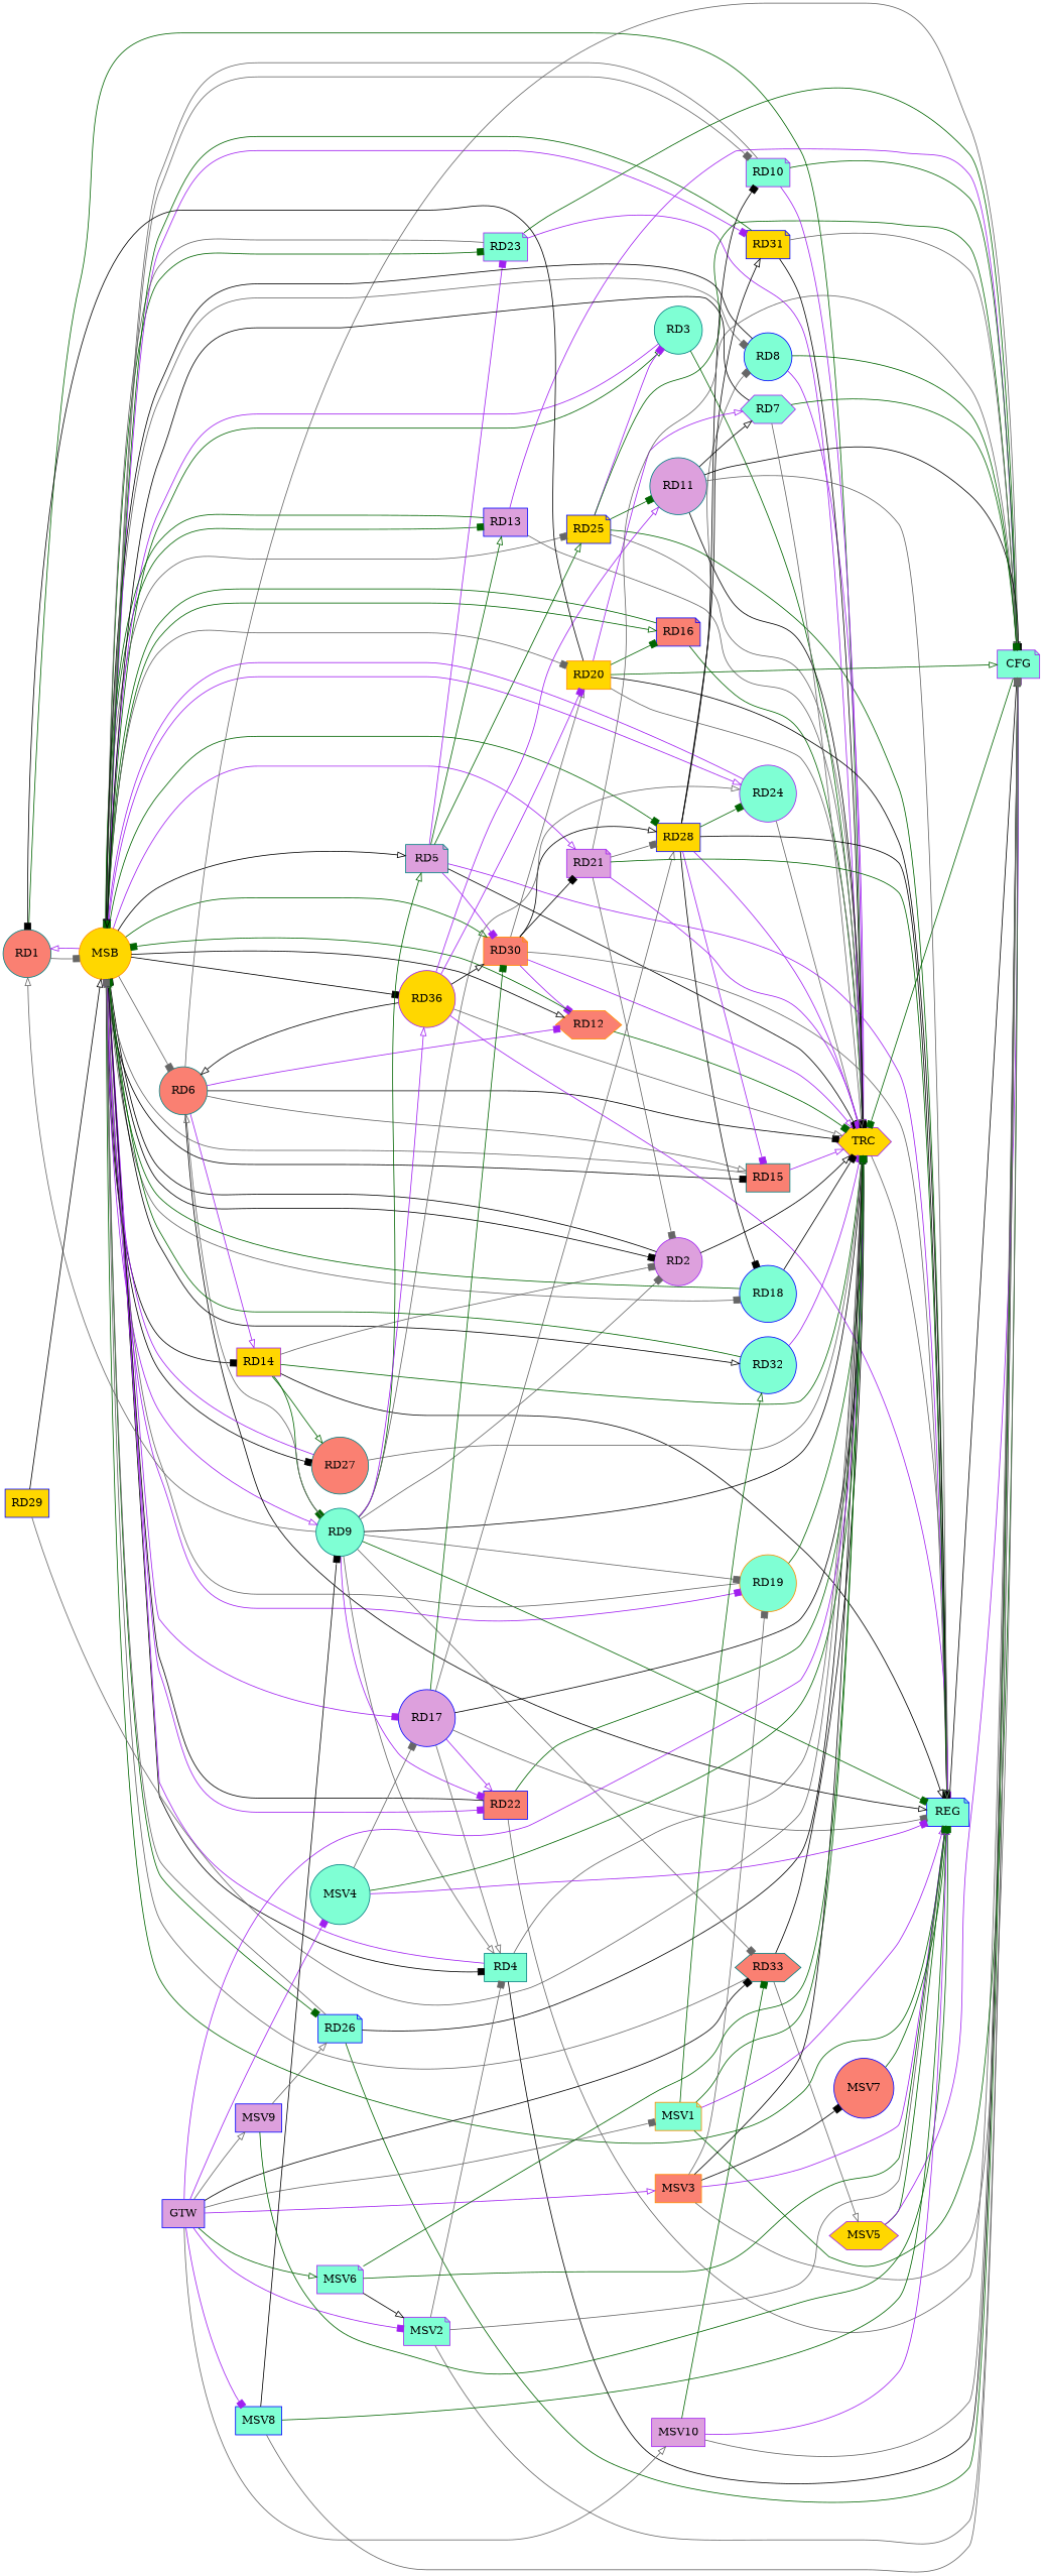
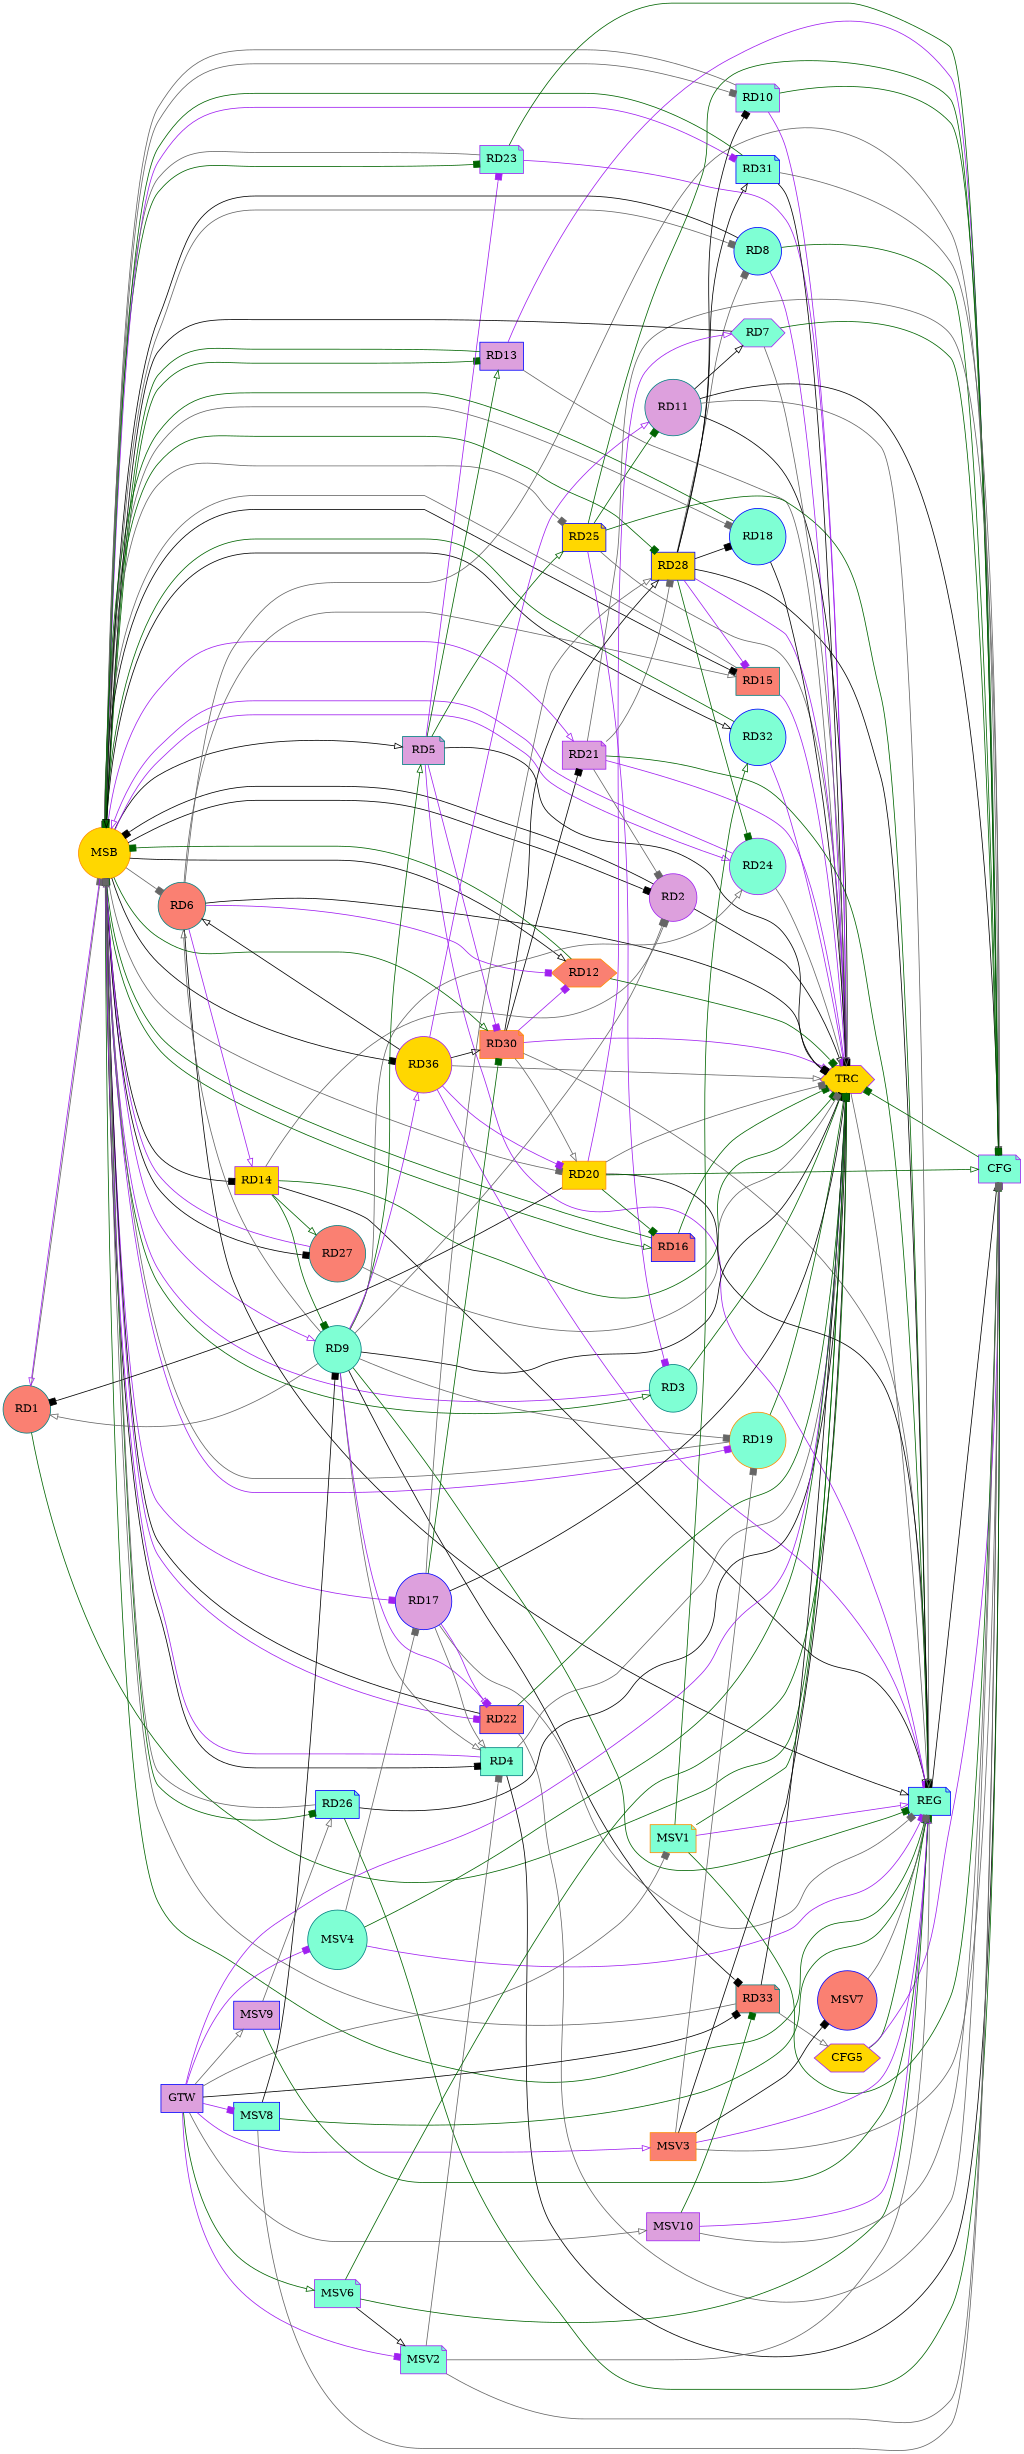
  strict digraph {
    rankdir=LR
    node [color=blue fillcolor=aquamarine shape=circle style=filled]
    edge [arrowhead=box color=gray40]
    n1 [color=teal fillcolor=salmon label=RD1]
    n2 [color=darkorange fillcolor=gold label=MSB]
    n3 [color=purple fillcolor=gold label=TRC shape=hexagon]
    n4 [color=purple fillcolor=plum label=RD2]
    n5 [color=teal label=RD3]
    n6 [color=teal label=RD4 shape=box]
    n7 [color=teal fillcolor=plum label=RD5 shape=note]
    n8 [fillcolor=plum label=RD13 shape=box]
    n9 [color=purple label=RD23 shape=note]
    n10 [fillcolor=gold label=RD25 shape=note]
    n11 [color=darkorange fillcolor=salmon label=RD30 shape=note]
    n12 [label=REG shape=note]
    n13 [color=teal fillcolor=salmon label=RD6]
    n14 [color=darkorange fillcolor=salmon label=RD12 shape=hexagon]
    n15 [color=purple fillcolor=gold label=RD14 shape=box]
    n16 [color=teal fillcolor=salmon label=RD15 shape=box]
    n17 [label=RD8]
    n18 [color=teal label=RD9]
    n19 [color=darkorange label=RD19]
    n20 [fillcolor=salmon label=RD22 shape=box]
    n21 [color=purple label=RD24]
    n22 [color=teal fillcolor=salmon label=RD27]
    n23 [color=purple fillcolor=gold label=RD36]
    n24 [color=purple label=RD10 shape=note]
    n25 [fillcolor=salmon label=RD16 shape=note]
    n26 [fillcolor=plum label=RD17]
    n27 [fillcolor=gold label=RD28 shape=box]
    n28 [label=RD18]
    n29 [color=darkorange fillcolor=gold label=RD20 shape=box]
    n30 [color=purple fillcolor=plum label=RD21 shape=note]
    n31 [label=RD26 shape=note]
-   n32 [fillcolor=gold label=RD31 shape=note]
+   n32 [label=RD31 shape=note]
    n33 [label=RD32]
    n34 [color=purple label=CFG shape=note]
    n35 [color=teal fillcolor=plum label=RD11]
    n36 [color=purple label=RD7 shape=hexagon]
-   n37 [color=teal fillcolor=salmon label=RD33 shape=hexagon]
-   n38 [color=purple fillcolor=gold label=MSV5 shape=hexagon]
-   n39 [fillcolor=gold label=RD29 shape=box]
+   n37 [color=teal fillcolor=salmon label=RD33 shape=note]
+   n38 [color=purple fillcolor=gold label=CFG5 shape=hexagon]
    n40 [fillcolor=plum label=GTW shape=box]
    n41 [color=darkorange label=MSV1 shape=note]
    n42 [color=purple label=MSV2 shape=note]
    n43 [color=darkorange fillcolor=salmon label=MSV3 shape=box]
    n44 [color=teal label=MSV4]
    n45 [color=purple label=MSV6 shape=note]
    n46 [label=MSV8 shape=box]
    n47 [fillcolor=plum label=MSV9 shape=box]
    n48 [color=purple fillcolor=plum label=MSV10 shape=box]
    n49 [fillcolor=salmon label=MSV7]
    n1 -> n2
    n1 -> n3 [arrowhead=onormal color=darkgreen]
    n2 -> n1 [arrowhead=onormal color=purple]
    n2 -> n4 [color=black]
    n2 -> n5 [arrowhead=onormal color=darkgreen]
    n2 -> n6 [color=black]
    n2 -> n7 [arrowhead=onormal color=black]
    n2 -> n8 [color=darkgreen]
    n2 -> n9 [color=darkgreen]
    n2 -> n10
    n2 -> n11 [arrowhead=onormal color=darkgreen]
    n2 -> n12 [arrowhead=onormal color=darkgreen]
    n2 -> n13
    n2 -> n14 [arrowhead=onormal color=black]
    n2 -> n15 [color=black]
    n2 -> n16 [color=black]
    n2 -> n17
    n2 -> n18 [arrowhead=onormal color=purple]
    n2 -> n19 [color=purple]
    n2 -> n20 [color=purple]
    n2 -> n21 [arrowhead=onormal color=purple]
    n2 -> n22 [color=black]
    n2 -> n23 [color=black]
    n2 -> n24
    n2 -> n25 [arrowhead=onormal color=darkgreen]
    n2 -> n26 [color=purple]
    n2 -> n27 [color=darkgreen]
    n2 -> n28
    n2 -> n29
    n2 -> n30 [arrowhead=onormal color=purple]
    n2 -> n31 [color=darkgreen]
    n2 -> n32 [color=purple]
    n2 -> n33 [arrowhead=onormal color=black]
    n3 -> n12 [arrowhead=onormal]
    n4 -> n2 [color=black]
    n4 -> n3 [arrowhead=onormal color=black]
    n5 -> n2 [arrowhead=onormal color=purple]
    n5 -> n3 [color=darkgreen]
    n6 -> n2 [color=purple]
    n6 -> n3
    n6 -> n34 [color=black]
    n7 -> n3 [color=black]
    n7 -> n8 [arrowhead=onormal color=darkgreen]
    n7 -> n9 [color=purple]
    n7 -> n10 [arrowhead=onormal color=darkgreen]
    n7 -> n11 [color=purple]
    n7 -> n12 [color=purple]
    n8 -> n2 [arrowhead=onormal color=darkgreen]
    n8 -> n3 [arrowhead=onormal]
    n8 -> n34 [arrowhead=onormal color=purple]
    n9 -> n2
    n9 -> n3 [arrowhead=onormal color=purple]
    n9 -> n34 [arrowhead=onormal color=darkgreen]
    n10 -> n3 [arrowhead=onormal]
    n10 -> n5 [color=purple]
    n10 -> n12 [color=darkgreen]
    n10 -> n34 [arrowhead=onormal color=darkgreen]
    n10 -> n35 [color=darkgreen]
    n11 -> n3 [arrowhead=onormal color=purple]
    n11 -> n12 [arrowhead=onormal]
    n11 -> n14 [color=purple]
    n11 -> n27 [arrowhead=onormal color=black]
    n11 -> n29 [arrowhead=onormal]
    n11 -> n30 [color=black]
    n12 -> n34 [arrowhead=onormal color=black]
    n13 -> n3 [color=black]
    n13 -> n12 [arrowhead=onormal color=black]
    n13 -> n14 [color=purple]
    n13 -> n15 [arrowhead=onormal color=purple]
    n13 -> n16 [arrowhead=onormal]
    n13 -> n34 [arrowhead=onormal]
    n14 -> n2 [color=darkgreen]
    n14 -> n3 [color=darkgreen]
    n15 -> n3 [color=darkgreen]
    n15 -> n4
    n15 -> n12 [arrowhead=onormal color=black]
    n15 -> n18 [color=darkgreen]
    n15 -> n22 [arrowhead=onormal color=darkgreen]
    n16 -> n2
    n16 -> n3 [arrowhead=onormal color=purple]
    n17 -> n2 [arrowhead=onormal color=black]
    n17 -> n3 [arrowhead=onormal color=purple]
    n17 -> n34 [color=darkgreen]
    n18 -> n1 [arrowhead=onormal]
    n18 -> n3 [color=black]
    n18 -> n4
    n18 -> n6 [arrowhead=onormal]
    n18 -> n7 [arrowhead=onormal color=darkgreen]
    n18 -> n12 [color=darkgreen]
    n18 -> n13 [arrowhead=onormal]
    n18 -> n19
    n18 -> n20 [color=purple]
    n18 -> n21 [arrowhead=onormal]
    n18 -> n23 [arrowhead=onormal color=purple]
-   n18 -> n37
+   n18 -> n37 [color=black]
    n19 -> n2
    n19 -> n3 [color=darkgreen]
    n20 -> n2 [color=black]
    n20 -> n3 [color=darkgreen]
    n20 -> n34 [arrowhead=onormal]
    n21 -> n2 [arrowhead=onormal color=purple]
    n21 -> n3
    n22 -> n2 [color=purple]
    n22 -> n3
    n23 -> n3 [arrowhead=onormal]
    n23 -> n11 [arrowhead=onormal color=black]
    n23 -> n12 [color=purple]
    n23 -> n13 [arrowhead=onormal color=black]
    n23 -> n29 [color=purple]
    n23 -> n35 [arrowhead=onormal color=purple]
    n24 -> n2
    n24 -> n3 [color=purple]
    n24 -> n34 [color=darkgreen]
    n25 -> n2 [color=darkgreen]
    n25 -> n3 [color=darkgreen]
    n26 -> n3 [color=black]
    n26 -> n6 [arrowhead=onormal]
    n26 -> n11 [color=darkgreen]
    n26 -> n12
    n26 -> n20 [arrowhead=onormal color=purple]
    n26 -> n27 [arrowhead=onormal]
    n27 -> n3 [color=purple]
    n27 -> n12 [color=black]
    n27 -> n16 [color=purple]
    n27 -> n17
    n27 -> n21 [color=darkgreen]
    n27 -> n24 [color=black]
    n27 -> n28 [color=black]
    n27 -> n32 [arrowhead=onormal color=black]
    n28 -> n2 [arrowhead=onormal color=darkgreen]
    n28 -> n3 [color=black]
    n29 -> n1 [color=black]
    n29 -> n3
    n29 -> n12 [arrowhead=onormal color=black]
    n29 -> n25 [color=darkgreen]
    n29 -> n34 [arrowhead=onormal color=darkgreen]
    n29 -> n36 [arrowhead=onormal color=purple]
    n30 -> n3 [color=purple]
    n30 -> n4
    n30 -> n12 [arrowhead=onormal color=darkgreen]
    n30 -> n27
    n30 -> n34 [arrowhead=onormal]
    n31 -> n2 [arrowhead=onormal]
    n31 -> n3 [color=black]
    n31 -> n34 [arrowhead=onormal color=darkgreen]
    n32 -> n2 [color=darkgreen]
    n32 -> n3 [color=black]
    n32 -> n34 [arrowhead=onormal]
    n33 -> n2 [color=darkgreen]
    n33 -> n3 [color=purple]
    n34 -> n3 [color=darkgreen]
    n35 -> n3 [color=black]
    n35 -> n12 [arrowhead=onormal]
    n35 -> n34 [color=black]
    n35 -> n36 [arrowhead=onormal color=black]
    n36 -> n2 [arrowhead=onormal color=black]
    n36 -> n3 [arrowhead=onormal]
    n36 -> n34 [color=darkgreen]
    n37 -> n2
    n37 -> n3 [color=black]
    n37 -> n38 [arrowhead=onormal]
    n38 -> n12 [arrowhead=onormal color=darkgreen]
    n38 -> n34 [color=purple]
-   n39 -> n2 [arrowhead=onormal color=black]
-   n39 -> n3
    n40 -> n3 [arrowhead=onormal color=purple]
    n40 -> n37 [color=black]
    n40 -> n41
    n40 -> n42 [color=purple]
    n40 -> n43 [arrowhead=onormal color=purple]
    n40 -> n44 [color=purple]
    n40 -> n45 [arrowhead=onormal color=darkgreen]
    n40 -> n46 [color=purple]
    n40 -> n47 [arrowhead=onormal]
    n40 -> n48 [arrowhead=onormal]
    n41 -> n3 [color=darkgreen]
    n41 -> n12 [arrowhead=onormal color=purple]
    n41 -> n33 [arrowhead=onormal color=darkgreen]
    n41 -> n34 [arrowhead=onormal color=darkgreen]
    n42 -> n6
    n42 -> n12 [arrowhead=onormal]
    n42 -> n34 [arrowhead=onormal]
    n43 -> n3 [arrowhead=onormal color=black]
    n43 -> n12 [color=purple]
    n43 -> n19
    n43 -> n34
    n43 -> n49 [color=black]
    n44 -> n3 [color=darkgreen]
    n44 -> n12 [color=purple]
    n44 -> n26
    n45 -> n3 [arrowhead=onormal color=darkgreen]
    n45 -> n12 [color=darkgreen]
    n45 -> n42 [arrowhead=onormal color=black]
    n46 -> n12 [arrowhead=onormal color=darkgreen]
    n46 -> n18 [color=black]
    n46 -> n34
    n47 -> n12 [color=darkgreen]
    n47 -> n31 [arrowhead=onormal]
    n48 -> n12 [arrowhead=onormal color=purple]
    n48 -> n34
    n48 -> n37 [color=darkgreen]
-   n49 -> n12 [color=darkgreen]
+   n49 -> n12
  }
